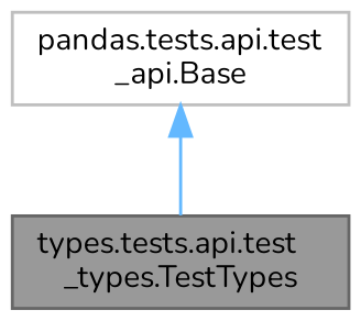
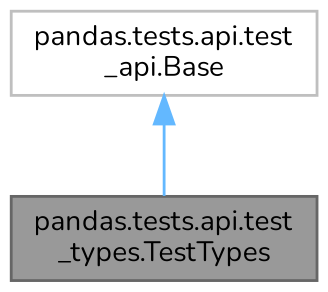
  digraph {
    fontname=Nunito
    node [fontname=Nunito fontsize=10 shape=box style=filled]
-   n1 [color=gray40 fillcolor=grey60 fontcolor=black height=0.2 label="types.tests.api.test\l_types.TestTypes" width=0.4]
+   n1 [color=gray40 fillcolor=grey60 fontcolor=black height=0.2 label="pandas.tests.api.test\l_types.TestTypes" width=0.4]
    n2 [color=grey75 fillcolor=white height=0.2 label="pandas.tests.api.test\l_api.Base" width=0.4]
    n2 -> n1 [color=steelblue1 dir=back fontname=Nunito fontsize=10 labelfontname=Helvetica labelfontsize=10 style=solid]
  }
